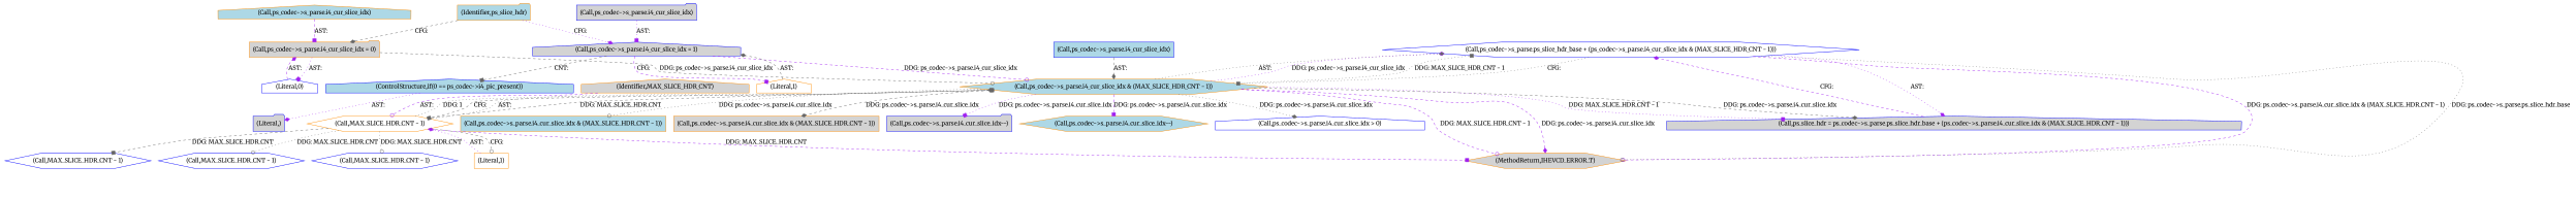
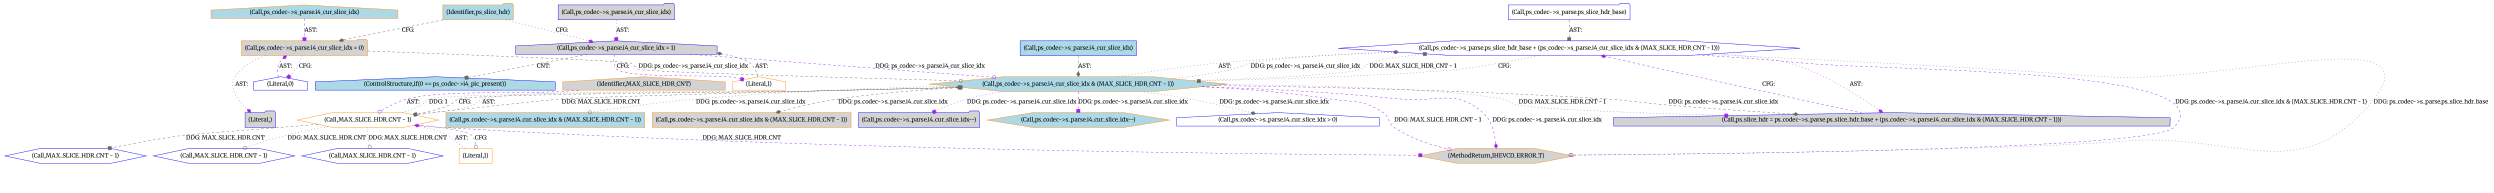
  digraph {
    fontname=Merriweather
    node [color=blue fillcolor=white fontname=Merriweather shape=hexagon style=filled]
    edge [arrowhead=box color=gray40 fontname=Merriweather style=dashed]
    n1 [label="(Call,ps_codec->s_parse.ps_slice_hdr_base + (ps_codec->s_parse.i4_cur_slice_idx & (MAX_SLICE_HDR_CNT - 1)))"]
    n2 [color=darkorange fillcolor=lightblue label="(Call,ps_codec->s_parse.i4_cur_slice_idx & (MAX_SLICE_HDR_CNT - 1))"]
    n3 [fillcolor=lightgrey label="(Call,ps_slice_hdr = ps_codec->s_parse.ps_slice_hdr_base + (ps_codec->s_parse.i4_cur_slice_idx & (MAX_SLICE_HDR_CNT - 1)))" shape=house]
    n4 [color=darkorange fillcolor=lightgrey label="(MethodReturn,IHEVCD_ERROR_T)"]
    n5 [color=darkorange label="(Call,MAX_SLICE_HDR_CNT - 1)"]
    n6 [color=darkorange fillcolor=lightblue label="(Call,ps_codec->s_parse.i4_cur_slice_idx & (MAX_SLICE_HDR_CNT - 1))" shape=box]
    n7 [color=darkorange fillcolor=lightgrey label="(Call,ps_codec->s_parse.i4_cur_slice_idx & (MAX_SLICE_HDR_CNT - 1))" shape=box]
    n8 [fillcolor=lightgrey label="(Call,ps_codec->s_parse.i4_cur_slice_idx--)" shape=folder]
    n9 [color=darkorange fillcolor=lightblue label="(Call,ps_codec->s_parse.i4_cur_slice_idx--)"]
    n10 [label="(Call,ps_codec->s_parse.i4_cur_slice_idx > 0)" shape=house]
    n11 [label="(Call,MAX_SLICE_HDR_CNT - 1)"]
    n12 [label="(Call,MAX_SLICE_HDR_CNT - 1)"]
    n13 [color=darkorange label="(Literal,1)" shape=box]
    n14 [label="(Call,MAX_SLICE_HDR_CNT - 1)"]
    n15 [fillcolor=lightgrey label="(Call,ps_codec->s_parse.i4_cur_slice_idx = 1)" shape=house]
    n16 [fillcolor=lightblue label="(ControlStructure,if(0 == ps_codec->i4_pic_present))" shape=house]
    n17 [color=darkorange label="(Literal,1)" shape=house]
    n18 [color=darkorange fillcolor=lightgrey label="(Call,ps_codec->s_parse.i4_cur_slice_idx = 0)" shape=folder]
    n19 [fillcolor=lightgrey label="(Literal,)" shape=folder]
    n20 [label="(Literal,0)" shape=house]
    n21 [fillcolor=lightblue label="(Call,ps_codec->s_parse.i4_cur_slice_idx)" shape=box]
    n22 [color=darkorange fillcolor=lightblue label="(Identifier,ps_slice_hdr)" shape=folder]
    n23 [color=darkorange fillcolor=lightblue label="(Call,ps_codec->s_parse.i4_cur_slice_idx)" shape=house]
    n24 [fillcolor=lightgrey label="(Call,ps_codec->s_parse.i4_cur_slice_idx)" shape=folder]
    n25 [color=darkorange fillcolor=lightgrey label="(Identifier,MAX_SLICE_HDR_CNT)" shape=house]
+   n26 [label="(Call,ps_codec->s_parse.ps_slice_hdr_base)" shape=folder]
    n1 -> n2 [label="CFG: " style=dotted]
    n1 -> n3 [arrowhead=diamond color=purple label="AST: " style=dotted]
    n1 -> n4 [arrowhead=odot color=purple label="DDG: ps_codec->s_parse.i4_cur_slice_idx & (MAX_SLICE_HDR_CNT - 1)"]
    n1 -> n4 [arrowhead=odot label="DDG: ps_codec->s_parse.ps_slice_hdr_base" style=dotted]
    n2 -> n1 [arrowhead=diamond label="AST: " style=dotted]
    n2 -> n1 [arrowhead=odot color=purple label="DDG: ps_codec->s_parse.i4_cur_slice_idx" style=dotted]
    n2 -> n1 [label="DDG: MAX_SLICE_HDR_CNT - 1" style=dotted]
    n2 -> n3 [arrowhead=diamond label="DDG: ps_codec->s_parse.i4_cur_slice_idx"]
    n2 -> n3 [color=purple label="DDG: MAX_SLICE_HDR_CNT - 1" style=dotted]
    n2 -> n4 [arrowhead=diamond color=purple label="DDG: ps_codec->s_parse.i4_cur_slice_idx"]
    n2 -> n4 [arrowhead=odot color=purple label="DDG: MAX_SLICE_HDR_CNT - 1"]
    n2 -> n5 [label="CFG: "]
    n2 -> n6 [arrowhead=odot label="DDG: ps_codec->s_parse.i4_cur_slice_idx" style=dotted]
    n2 -> n7 [arrowhead=diamond label="DDG: ps_codec->s_parse.i4_cur_slice_idx"]
    n2 -> n8 [color=purple label="DDG: ps_codec->s_parse.i4_cur_slice_idx" style=dotted]
    n2 -> n9 [color=purple label="DDG: ps_codec->s_parse.i4_cur_slice_idx"]
    n2 -> n10 [arrowhead=diamond label="DDG: ps_codec->s_parse.i4_cur_slice_idx" style=dotted]
    n3 -> n1 [arrowhead=diamond color=purple label="CFG: "]
    n5 -> n2 [label="AST: " style=dotted]
    n5 -> n2 [arrowhead=diamond label="DDG: MAX_SLICE_HDR_CNT"]
    n5 -> n2 [label="DDG: 1" style=dotted]
    n5 -> n4 [color=purple label="DDG: MAX_SLICE_HDR_CNT"]
    n5 -> n11 [arrowhead=odot label="DDG: MAX_SLICE_HDR_CNT" style=dotted]
    n5 -> n12 [arrowhead=odot label="DDG: MAX_SLICE_HDR_CNT" style=dotted]
    n5 -> n13 [arrowhead=odot label="CFG: "]
    n5 -> n14 [label="DDG: MAX_SLICE_HDR_CNT"]
    n13 -> n5 [arrowhead=diamond color=purple label="AST: " style=dotted]
    n15 -> n2 [arrowhead=odot color=purple label="DDG: ps_codec->s_parse.i4_cur_slice_idx"]
    n15 -> n16 [label="CNT: "]
    n15 -> n17 [color=purple label="CFG: "]
    n17 -> n15 [arrowhead=diamond label="AST: "]
    n18 -> n2 [arrowhead=odot label="DDG: ps_codec->s_parse.i4_cur_slice_idx"]
-   n16 -> n19 [arrowhead=diamond color=purple label="AST: " style=dotted]
-   n18 -> n20 [color=purple label="AST: " style=dotted]
+   n18 -> n19 [arrowhead=diamond color=purple label="AST: " style=dotted]
+   n18 -> n20 [color=purple label="CFG: " style=dotted]
    n20 -> n18 [arrowhead=diamond color=purple label="AST: "]
    n21 -> n2 [arrowhead=diamond label="AST: "]
    n22 -> n15 [arrowhead=diamond color=purple label="CFG: " style=dotted]
    n22 -> n18 [arrowhead=diamond label="CFG: "]
    n23 -> n18 [color=purple label="AST: "]
    n24 -> n15 [color=purple label="AST: " style=dotted]
    n25 -> n5 [arrowhead=odot color=purple label="AST: "]
+   n26 -> n1 [label="AST: "]
  }
